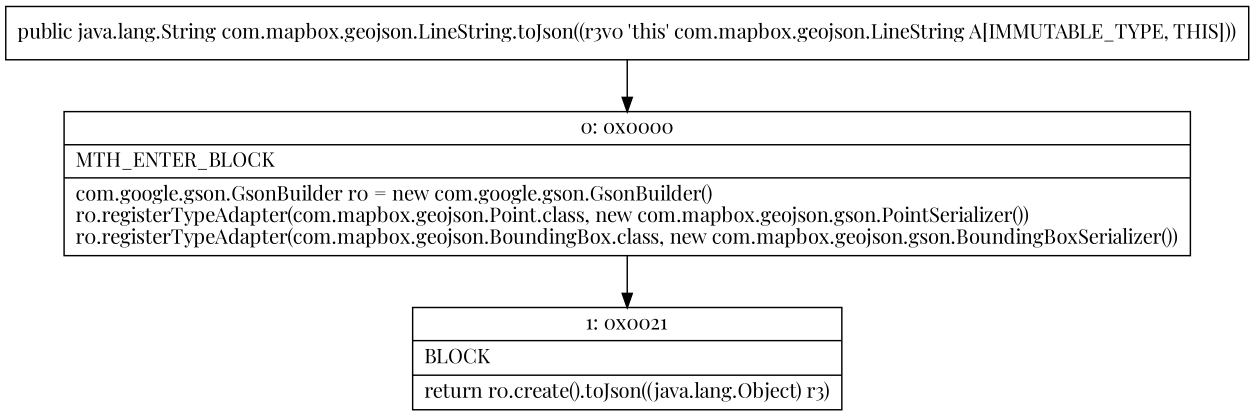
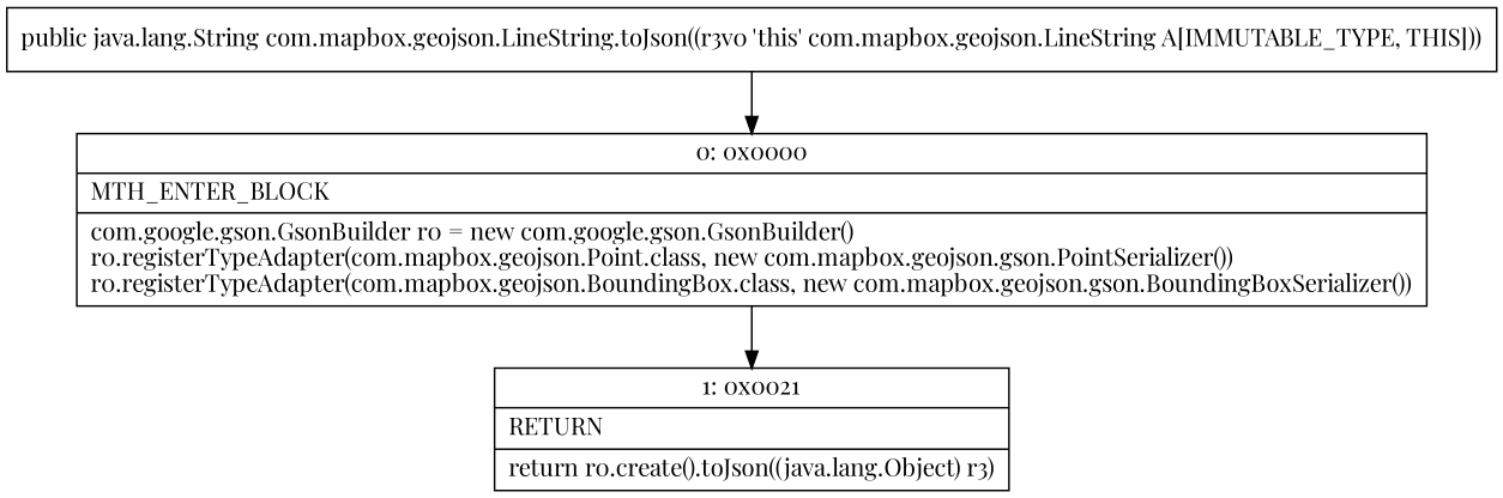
  digraph {
    fontname="Playfair Display"
    node [shape=record fontname="Playfair Display"]
    edge [fontname="Playfair Display"]
    n1 [label="{0\:\ 0x0000|MTH_ENTER_BLOCK\l|com.google.gson.GsonBuilder r0 = new com.google.gson.GsonBuilder()\lr0.registerTypeAdapter(com.mapbox.geojson.Point.class, new com.mapbox.geojson.gson.PointSerializer())\lr0.registerTypeAdapter(com.mapbox.geojson.BoundingBox.class, new com.mapbox.geojson.gson.BoundingBoxSerializer())\l}"]
-   n2 [label="{1\:\ 0x0021|BLOCK\l|return r0.create().toJson((java.lang.Object) r3)\l}"]
+   n2 [label="{1\:\ 0x0021|RETURN\l|return r0.create().toJson((java.lang.Object) r3)\l}"]
    n3 [label="{public java.lang.String com.mapbox.geojson.LineString.toJson((r3v0 'this' com.mapbox.geojson.LineString A[IMMUTABLE_TYPE, THIS])) }"]
    n1 -> n2
    n3 -> n1
  }
